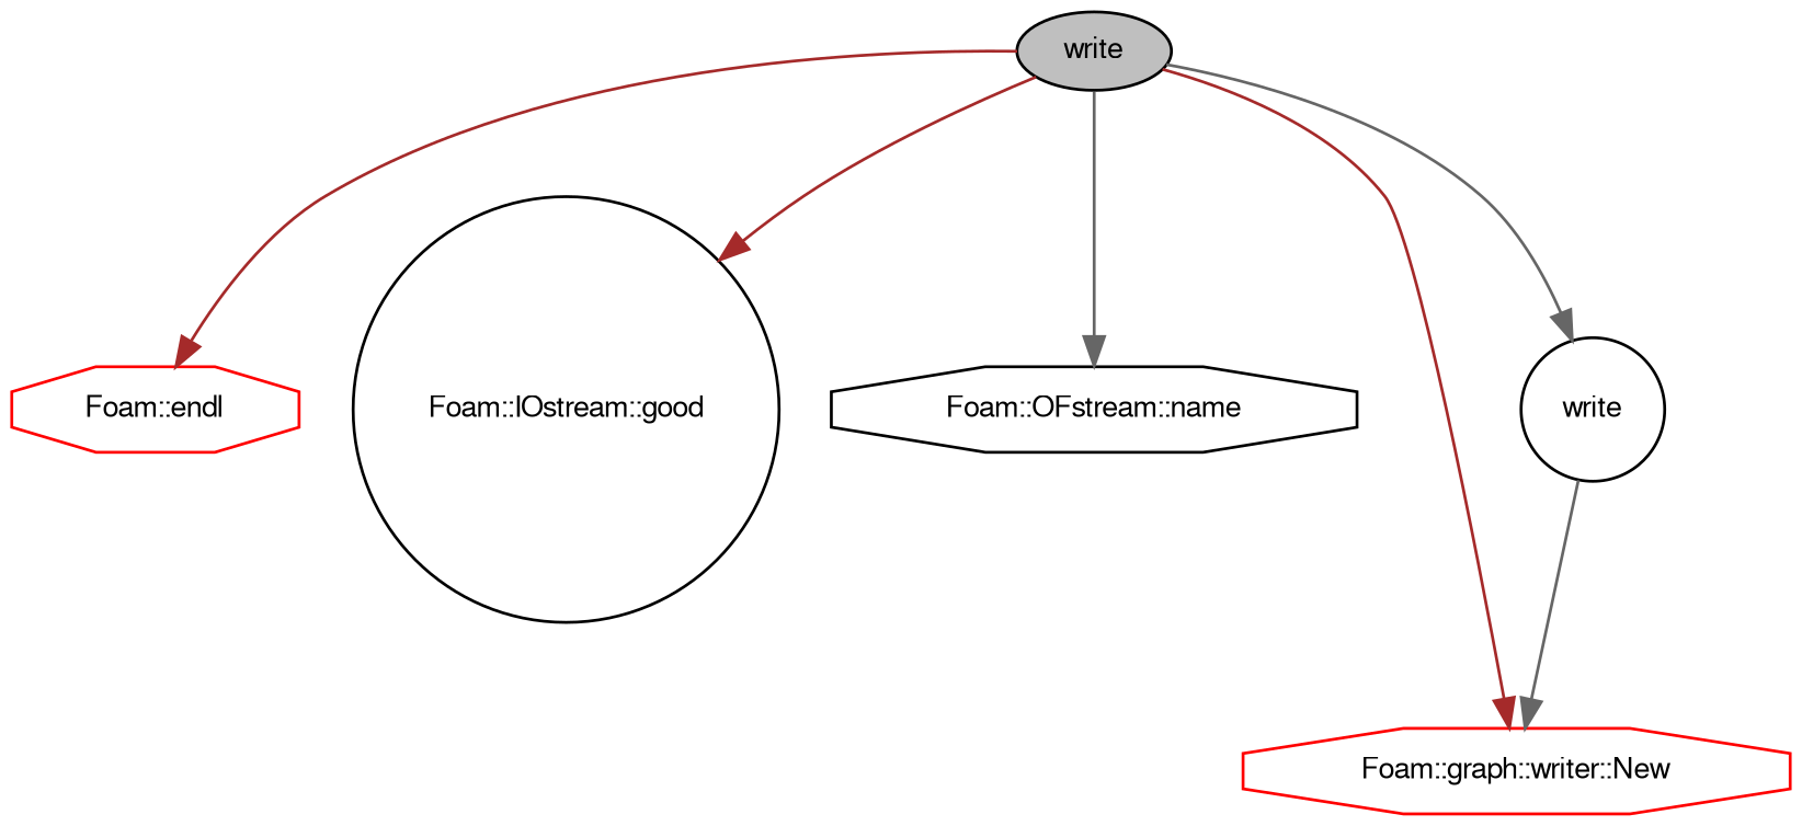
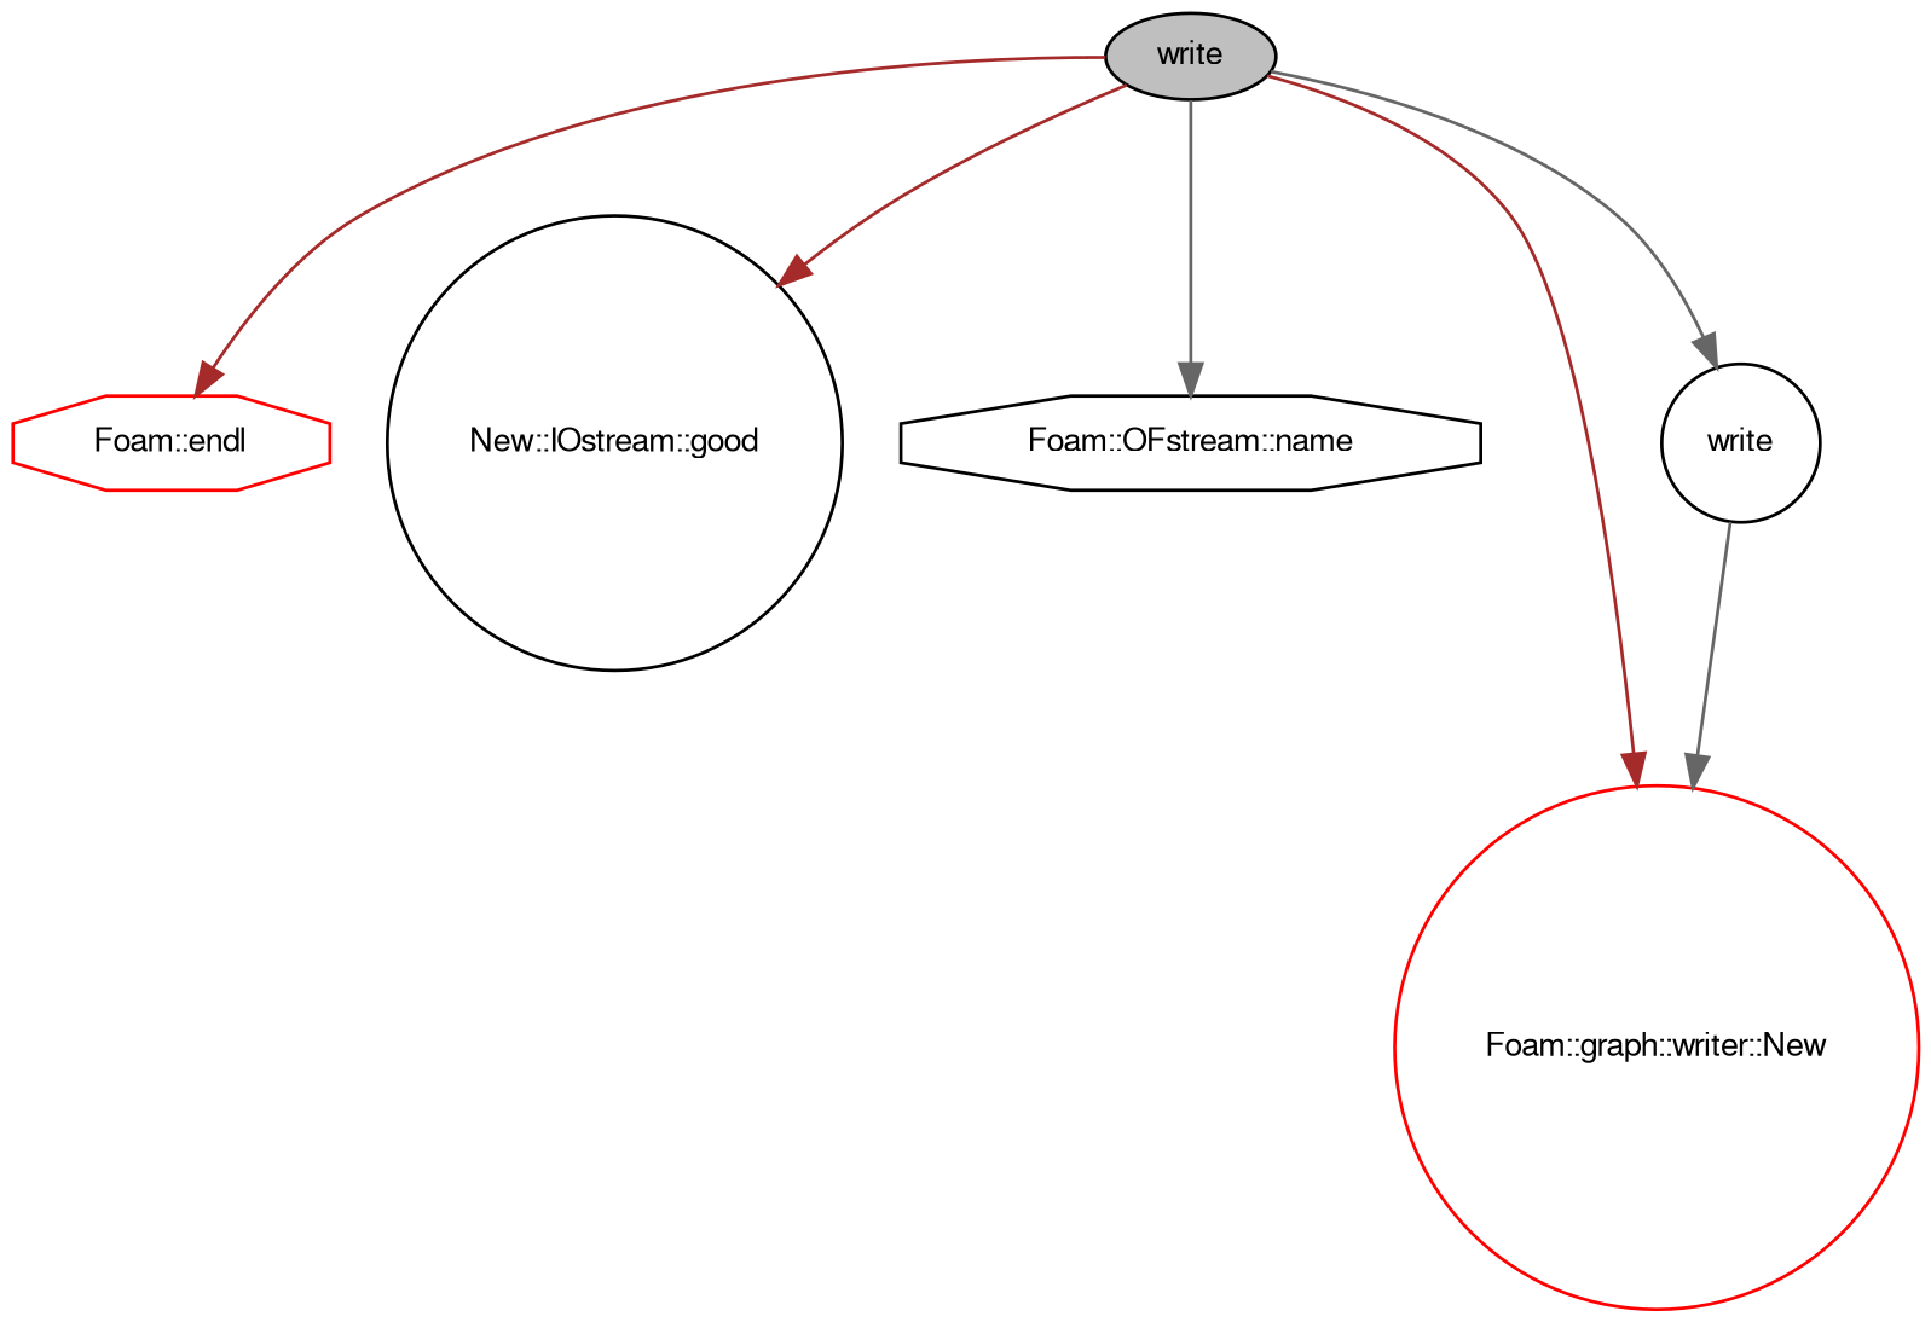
  digraph {
    rankdir=TB
    node [color=black fontname=FreeSans fontsize=10 shape=circle]
    edge [color=brown fontname=FreeSans fontsize=10 labelfontname=FreeSans labelfontsize=10 style=solid]
    n1 [fillcolor=grey75 fontcolor=black height=0.2 label=write shape=ellipse style=filled width=0.4]
    n2 [color=red height=0.2 label="Foam::endl" shape=octagon width=0.4]
-   n3 [height=0.2 label="Foam::IOstream::good" width=0.4]
+   n3 [height=0.2 label="New::IOstream::good" width=0.4]
    n4 [height=0.2 label="Foam::OFstream::name" shape=octagon width=0.4]
-   n5 [color=red height=0.2 label="Foam::graph::writer::New" shape=octagon width=0.4]
+   n5 [color=red height=0.2 label="Foam::graph::writer::New" width=0.4]
    n6 [height=0.2 label=write width=0.4]
    n1 -> n2
    n1 -> n3
    n1 -> n4 [color=gray40]
    n1 -> n5
    n1 -> n6 [color=gray40]
    n6 -> n5 [color=gray40]
  }
